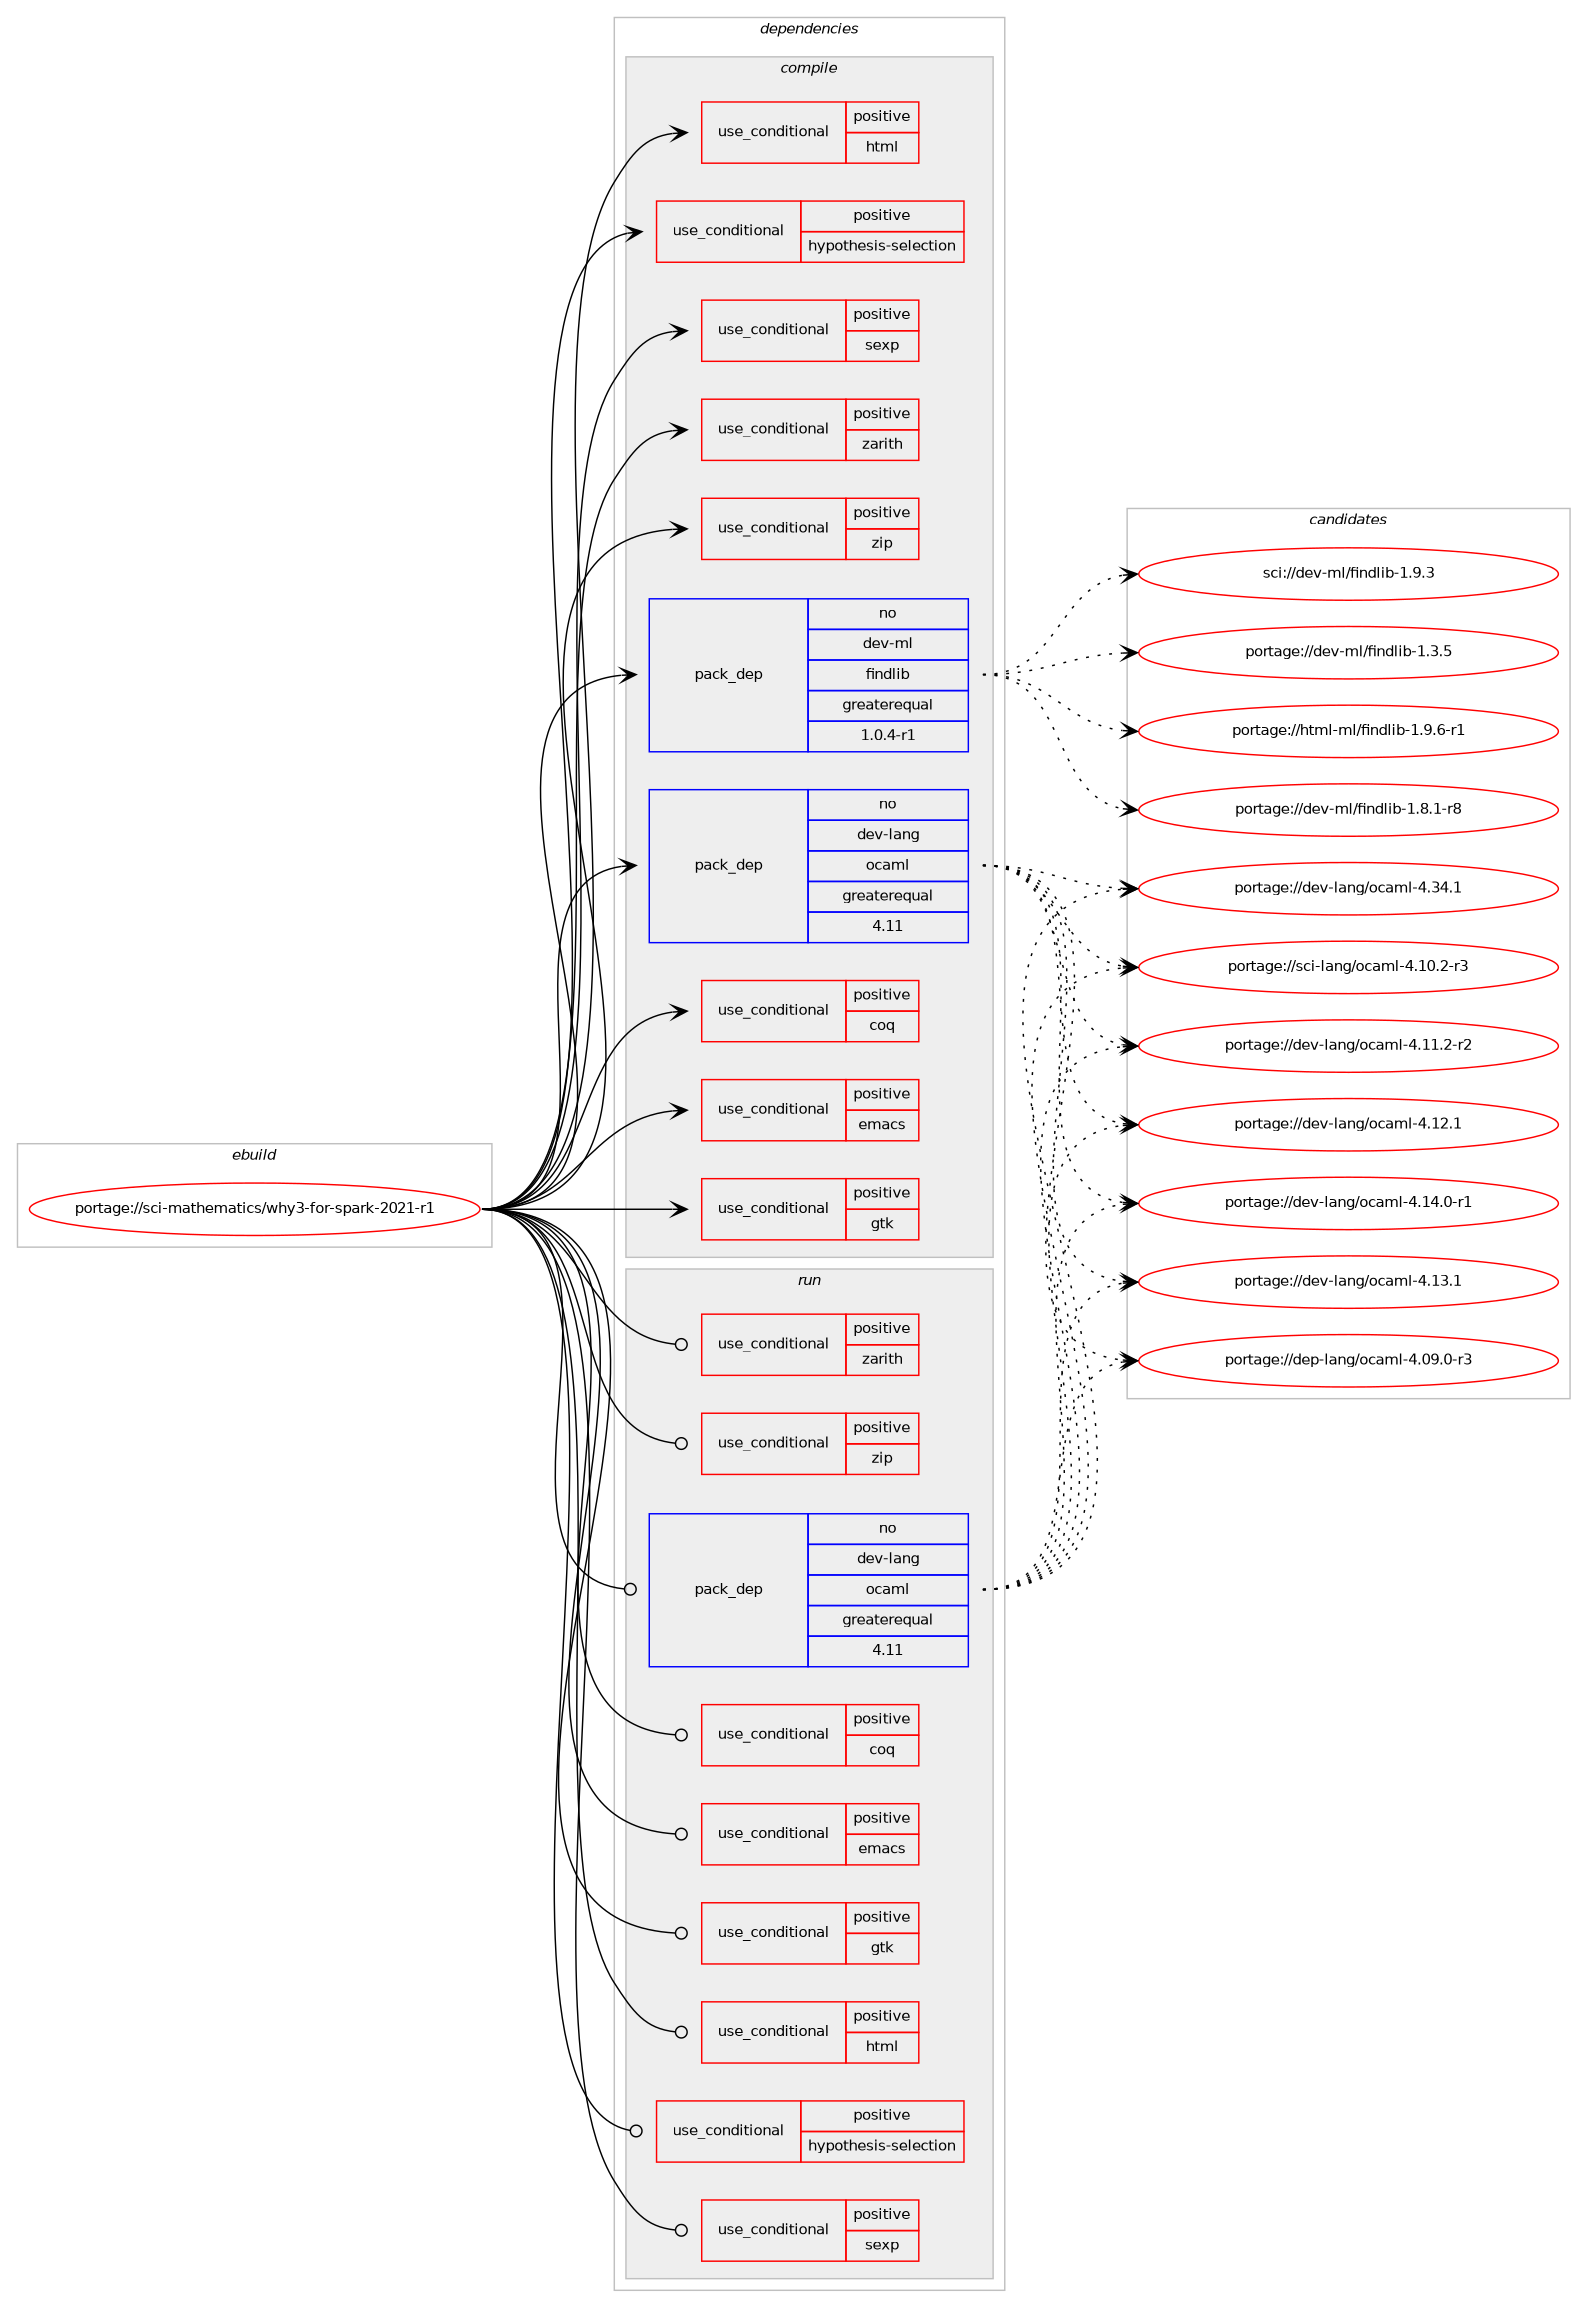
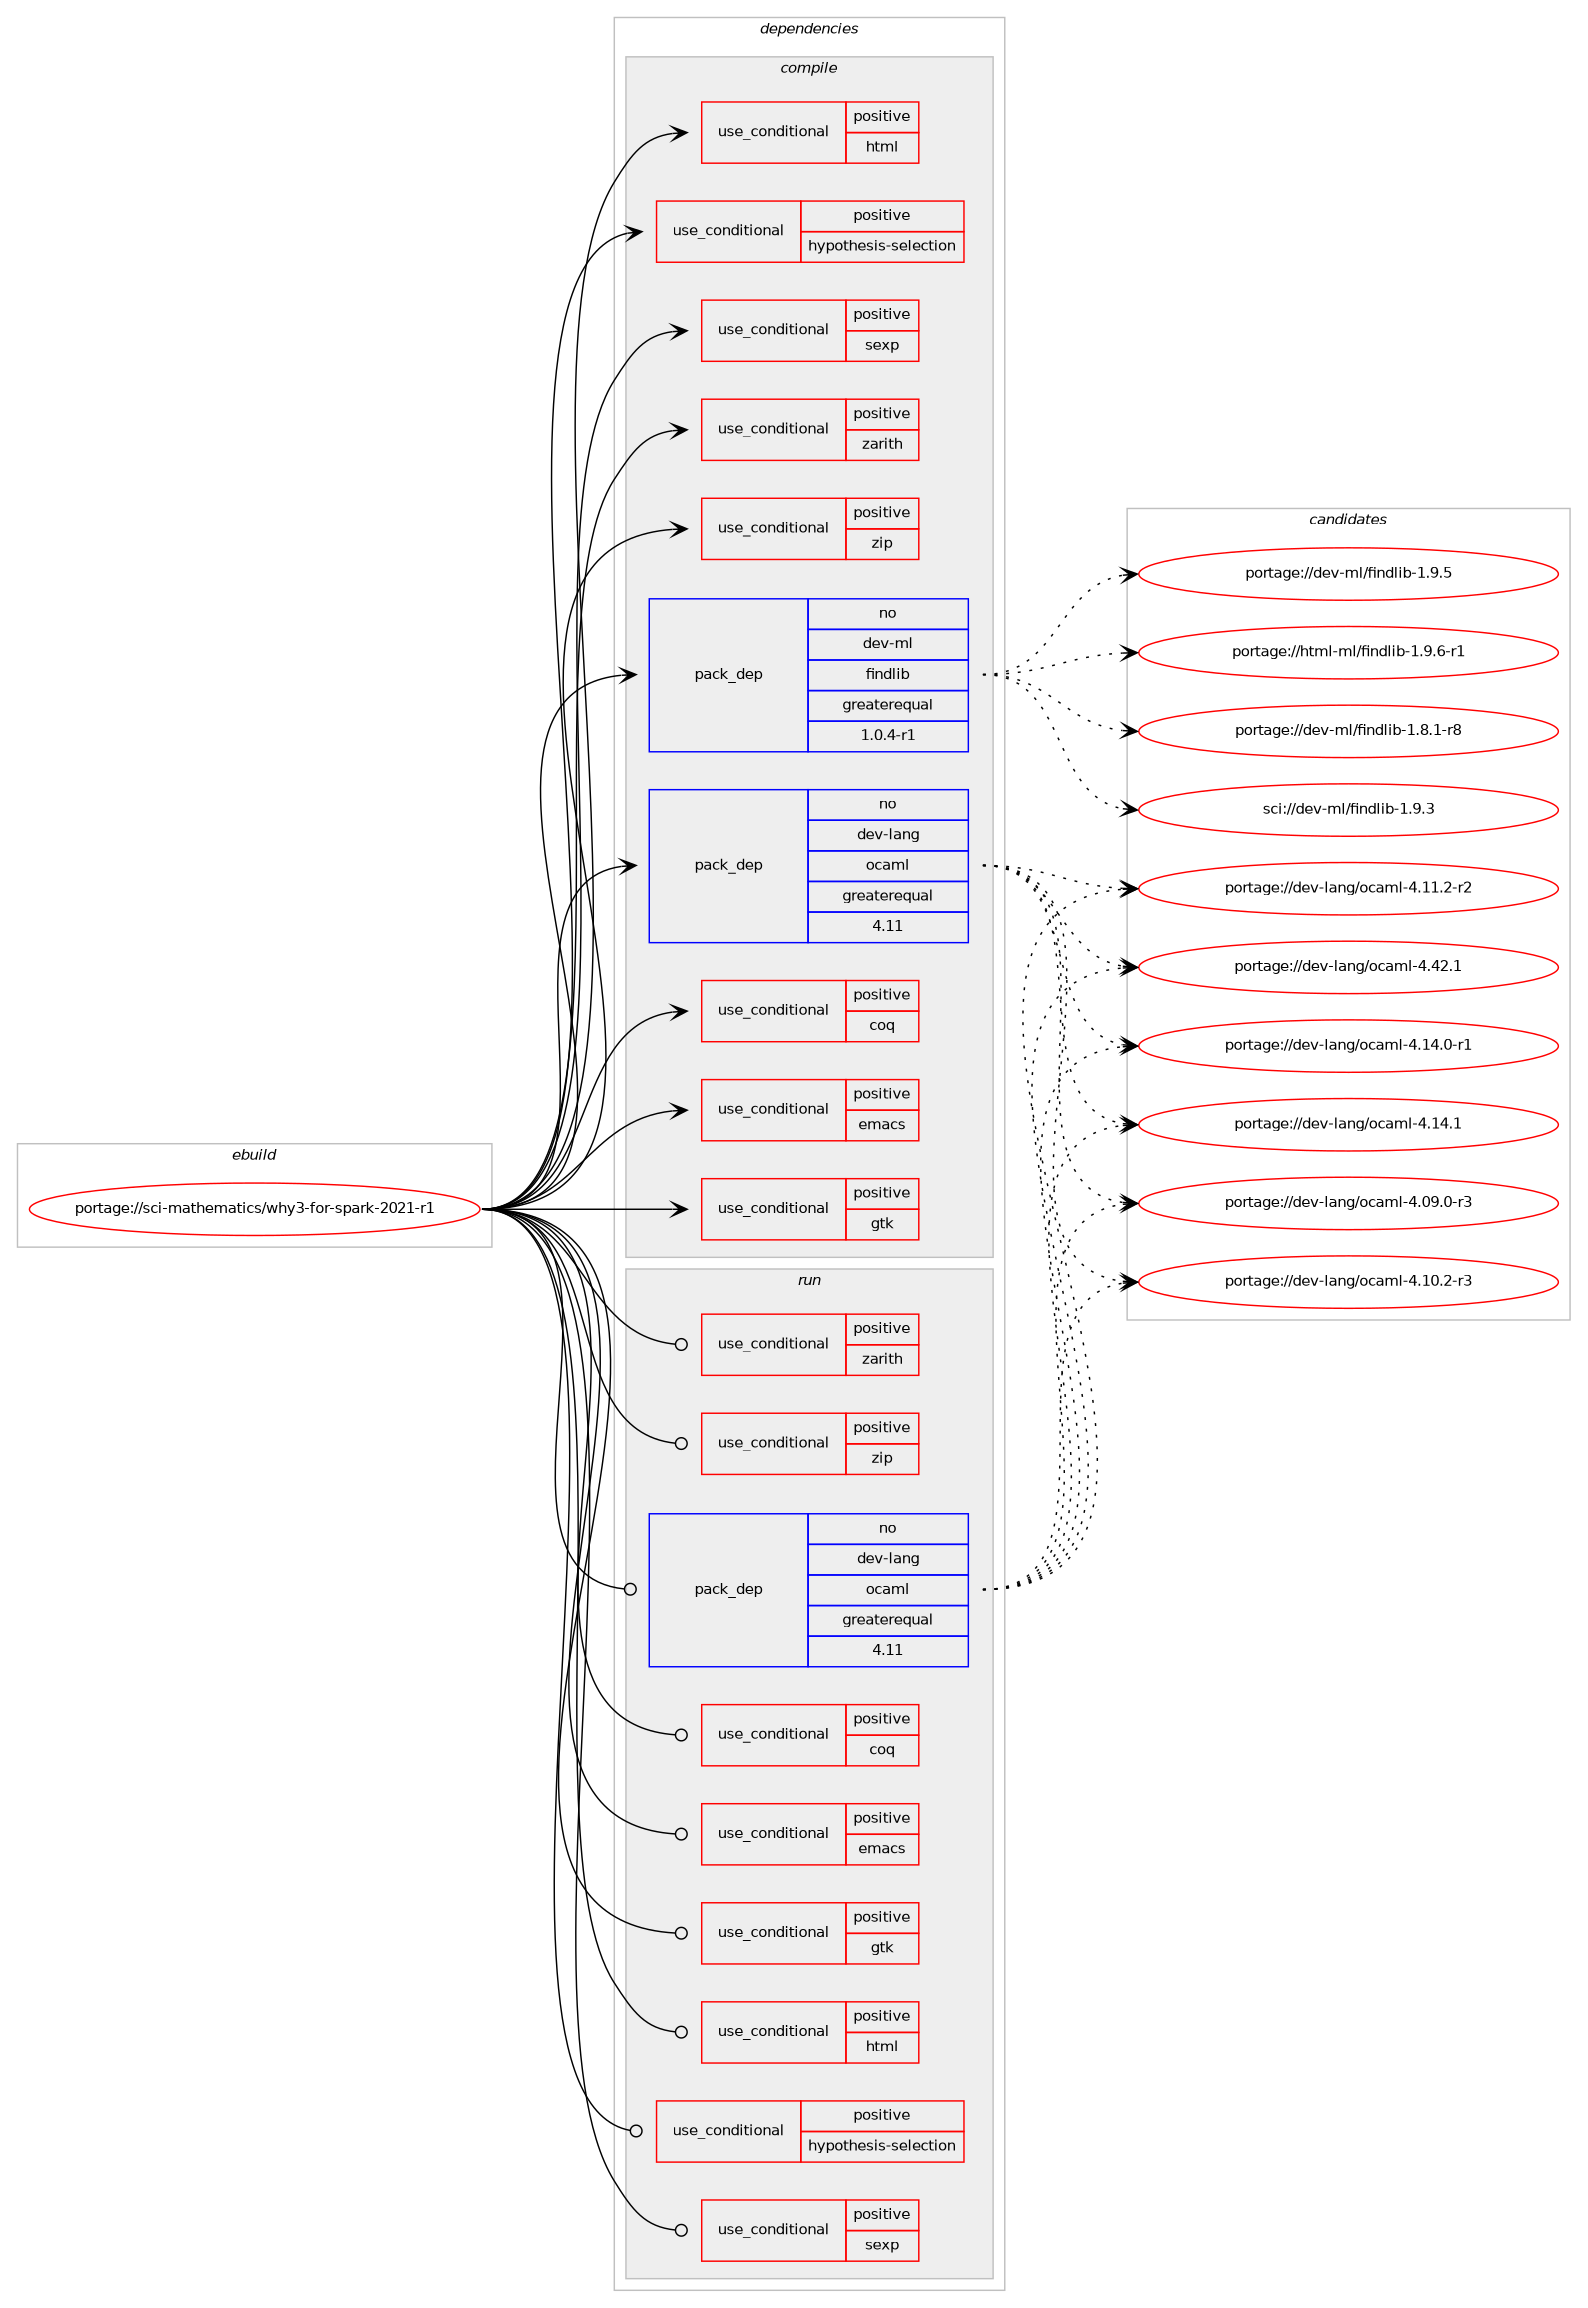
  digraph {
    compound=true
    concentrate=true
    fontname=Helvetica
    fontsize=10
    newrank=true
    rankdir=LR
    ranksep=1.5
    node [color=red fontname=Helvetica fontsize=10 shape=none]
    edge [arrowhead=vee headport=w style=solid tailport=e weight=20]
    n1 [label="portage://sci-mathematics/why3-for-spark-2021-r1" width=4 shape=""]
    n2 [label=<<TABLE BORDER="0" CELLBORDER="1" CELLSPACING="0" CELLPADDING="4"><TR><TD ROWSPAN="3" CELLPADDING="10">use_conditional</TD></TR><TR><TD>positive</TD></TR><TR><TD>coq</TD></TR></TABLE>>]
    n3 [label=<<TABLE BORDER="0" CELLBORDER="1" CELLSPACING="0" CELLPADDING="4"><TR><TD ROWSPAN="3" CELLPADDING="10">use_conditional</TD></TR><TR><TD>positive</TD></TR><TR><TD>emacs</TD></TR></TABLE>>]
    n4 [label=<<TABLE BORDER="0" CELLBORDER="1" CELLSPACING="0" CELLPADDING="4"><TR><TD ROWSPAN="3" CELLPADDING="10">use_conditional</TD></TR><TR><TD>positive</TD></TR><TR><TD>gtk</TD></TR></TABLE>>]
    n5 [label=<<TABLE BORDER="0" CELLBORDER="1" CELLSPACING="0" CELLPADDING="4"><TR><TD ROWSPAN="3" CELLPADDING="10">use_conditional</TD></TR><TR><TD>positive</TD></TR><TR><TD>html</TD></TR></TABLE>>]
    n6 [label=<<TABLE BORDER="0" CELLBORDER="1" CELLSPACING="0" CELLPADDING="4"><TR><TD ROWSPAN="3" CELLPADDING="10">use_conditional</TD></TR><TR><TD>positive</TD></TR><TR><TD>hypothesis-selection</TD></TR></TABLE>>]
    n7 [label=<<TABLE BORDER="0" CELLBORDER="1" CELLSPACING="0" CELLPADDING="4"><TR><TD ROWSPAN="3" CELLPADDING="10">use_conditional</TD></TR><TR><TD>positive</TD></TR><TR><TD>sexp</TD></TR></TABLE>>]
    n8 [label=<<TABLE BORDER="0" CELLBORDER="1" CELLSPACING="0" CELLPADDING="4"><TR><TD ROWSPAN="3" CELLPADDING="10">use_conditional</TD></TR><TR><TD>positive</TD></TR><TR><TD>zarith</TD></TR></TABLE>>]
    n9 [label=<<TABLE BORDER="0" CELLBORDER="1" CELLSPACING="0" CELLPADDING="4"><TR><TD ROWSPAN="3" CELLPADDING="10">use_conditional</TD></TR><TR><TD>positive</TD></TR><TR><TD>zip</TD></TR></TABLE>>]
    n10 [color=blue label=<<TABLE BORDER="0" CELLBORDER="1" CELLSPACING="0" CELLPADDING="4" WIDTH="220"><TR><TD ROWSPAN="6" CELLPADDING="30">pack_dep</TD></TR><TR><TD WIDTH="110">no</TD></TR><TR><TD>dev-lang</TD></TR><TR><TD>ocaml</TD></TR><TR><TD>greaterequal</TD></TR><TR><TD>4.11</TD></TR></TABLE>>]
    n11 [color=blue label=<<TABLE BORDER="0" CELLBORDER="1" CELLSPACING="0" CELLPADDING="4" WIDTH="220"><TR><TD ROWSPAN="6" CELLPADDING="30">pack_dep</TD></TR><TR><TD WIDTH="110">no</TD></TR><TR><TD>dev-ml</TD></TR><TR><TD>findlib</TD></TR><TR><TD>greaterequal</TD></TR><TR><TD>1.0.4-r1</TD></TR></TABLE>>]
    n12 [label=<<TABLE BORDER="0" CELLBORDER="1" CELLSPACING="0" CELLPADDING="4"><TR><TD ROWSPAN="3" CELLPADDING="10">use_conditional</TD></TR><TR><TD>positive</TD></TR><TR><TD>coq</TD></TR></TABLE>>]
    n13 [label=<<TABLE BORDER="0" CELLBORDER="1" CELLSPACING="0" CELLPADDING="4"><TR><TD ROWSPAN="3" CELLPADDING="10">use_conditional</TD></TR><TR><TD>positive</TD></TR><TR><TD>emacs</TD></TR></TABLE>>]
    n14 [label=<<TABLE BORDER="0" CELLBORDER="1" CELLSPACING="0" CELLPADDING="4"><TR><TD ROWSPAN="3" CELLPADDING="10">use_conditional</TD></TR><TR><TD>positive</TD></TR><TR><TD>gtk</TD></TR></TABLE>>]
    n15 [label=<<TABLE BORDER="0" CELLBORDER="1" CELLSPACING="0" CELLPADDING="4"><TR><TD ROWSPAN="3" CELLPADDING="10">use_conditional</TD></TR><TR><TD>positive</TD></TR><TR><TD>html</TD></TR></TABLE>>]
    n16 [label=<<TABLE BORDER="0" CELLBORDER="1" CELLSPACING="0" CELLPADDING="4"><TR><TD ROWSPAN="3" CELLPADDING="10">use_conditional</TD></TR><TR><TD>positive</TD></TR><TR><TD>hypothesis-selection</TD></TR></TABLE>>]
    n17 [label=<<TABLE BORDER="0" CELLBORDER="1" CELLSPACING="0" CELLPADDING="4"><TR><TD ROWSPAN="3" CELLPADDING="10">use_conditional</TD></TR><TR><TD>positive</TD></TR><TR><TD>sexp</TD></TR></TABLE>>]
    n18 [label=<<TABLE BORDER="0" CELLBORDER="1" CELLSPACING="0" CELLPADDING="4"><TR><TD ROWSPAN="3" CELLPADDING="10">use_conditional</TD></TR><TR><TD>positive</TD></TR><TR><TD>zarith</TD></TR></TABLE>>]
    n19 [label=<<TABLE BORDER="0" CELLBORDER="1" CELLSPACING="0" CELLPADDING="4"><TR><TD ROWSPAN="3" CELLPADDING="10">use_conditional</TD></TR><TR><TD>positive</TD></TR><TR><TD>zip</TD></TR></TABLE>>]
    n20 [color=blue label=<<TABLE BORDER="0" CELLBORDER="1" CELLSPACING="0" CELLPADDING="4" WIDTH="220"><TR><TD ROWSPAN="6" CELLPADDING="30">pack_dep</TD></TR><TR><TD WIDTH="110">no</TD></TR><TR><TD>dev-lang</TD></TR><TR><TD>ocaml</TD></TR><TR><TD>greaterequal</TD></TR><TR><TD>4.11</TD></TR></TABLE>>]
-   n21 [label="portage://dep-lang/ocaml-4.09.0-r3" width=4 shape=""]
-   n22 [label="portage://sci-lang/ocaml-4.10.2-r3" width=4 shape=""]
+   n21 [label="portage://dev-lang/ocaml-4.09.0-r3" width=4 shape=""]
+   n22 [label="portage://dev-lang/ocaml-4.10.2-r3" width=4 shape=""]
    n23 [label="portage://dev-lang/ocaml-4.11.2-r2" width=4 shape=""]
-   n24 [label="portage://dev-lang/ocaml-4.12.1" width=4 shape=""]
-   n25 [label="portage://dev-lang/ocaml-4.13.1" width=4 shape=""]
+   n24 [label="portage://dev-lang/ocaml-4.42.1" width=4 shape=""]
    n26 [label="portage://dev-lang/ocaml-4.14.0-r1" width=4 shape=""]
-   n27 [label="portage://dev-lang/ocaml-4.34.1" width=4 shape=""]
+   n27 [label="portage://dev-lang/ocaml-4.14.1" width=4 shape=""]
    n28 [label="portage://dev-ml/findlib-1.8.1-r8" width=4 shape=""]
    n29 [label="sci://dev-ml/findlib-1.9.3" width=4 shape=""]
-   n30 [label="portage://dev-ml/findlib-1.3.5" width=4 shape=""]
+   n30 [label="portage://dev-ml/findlib-1.9.5" width=4 shape=""]
    n31 [label="portage://html-ml/findlib-1.9.6-r1" width=4 shape=""]
    subgraph cluster_1 {
      color=gray
      label=<<i>ebuild</i>>
      rank=same
      n1
    }
    subgraph cluster_2 {
      color=gray
      label=<<i>dependencies</i>>
      subgraph cluster_3 {
        color=gray
        fillcolor="#eeeeee"
        label=<<i>compile</i>>
        style=filled
        subgraph sub_4 {
          color=gray
          fillcolor="#eeeeee"
          label=<<i>compile</i>>
          style=filled
          n2
        }
        subgraph sub_5 {
          color=gray
          fillcolor="#eeeeee"
          label=<<i>compile</i>>
          style=filled
          n3
        }
        subgraph sub_6 {
          color=gray
          fillcolor="#eeeeee"
          label=<<i>compile</i>>
          style=filled
          n4
        }
        subgraph sub_7 {
          color=gray
          fillcolor="#eeeeee"
          label=<<i>compile</i>>
          style=filled
          n5
        }
        subgraph sub_8 {
          color=gray
          fillcolor="#eeeeee"
          label=<<i>compile</i>>
          style=filled
          n6
        }
        subgraph sub_9 {
          color=gray
          fillcolor="#eeeeee"
          label=<<i>compile</i>>
          style=filled
          n7
        }
        subgraph sub_10 {
          color=gray
          fillcolor="#eeeeee"
          label=<<i>compile</i>>
          style=filled
          n8
        }
        subgraph sub_11 {
          color=gray
          fillcolor="#eeeeee"
          label=<<i>compile</i>>
          style=filled
          n9
        }
        subgraph sub_12 {
          color=gray
          fillcolor="#eeeeee"
          label=<<i>compile</i>>
          style=filled
          n10
        }
        subgraph sub_13 {
          color=gray
          fillcolor="#eeeeee"
          label=<<i>compile</i>>
          style=filled
          n11
        }
      }
      subgraph cluster_14 {
        color=gray
        fillcolor="#eeeeee"
        label=<<i>compile and run</i>>
        style=filled
      }
      subgraph cluster_15 {
        color=gray
        fillcolor="#eeeeee"
        label=<<i>run</i>>
        style=filled
        subgraph sub_16 {
          color=gray
          fillcolor="#eeeeee"
          label=<<i>run</i>>
          style=filled
          n12
        }
        subgraph sub_17 {
          color=gray
          fillcolor="#eeeeee"
          label=<<i>run</i>>
          style=filled
          n13
        }
        subgraph sub_18 {
          color=gray
          fillcolor="#eeeeee"
          label=<<i>run</i>>
          style=filled
          n14
        }
        subgraph sub_19 {
          color=gray
          fillcolor="#eeeeee"
          label=<<i>run</i>>
          style=filled
          n15
        }
        subgraph sub_20 {
          color=gray
          fillcolor="#eeeeee"
          label=<<i>run</i>>
          style=filled
          n16
        }
        subgraph sub_21 {
          color=gray
          fillcolor="#eeeeee"
          label=<<i>run</i>>
          style=filled
          n17
        }
        subgraph sub_22 {
          color=gray
          fillcolor="#eeeeee"
          label=<<i>run</i>>
          style=filled
          n18
        }
        subgraph sub_23 {
          color=gray
          fillcolor="#eeeeee"
          label=<<i>run</i>>
          style=filled
          n19
        }
        subgraph sub_24 {
          color=gray
          fillcolor="#eeeeee"
          label=<<i>run</i>>
          style=filled
          n20
        }
      }
    }
    subgraph cluster_25 {
      color=gray
      label=<<i>candidates</i>>
      rank=same
      subgraph sub_26 {
        color=black
        label=<<i>candidates</i>>
        nodesep=1
        rank=same
        n21
        n22
        n23
        n24
-       n25
        n26
        n27
      }
      subgraph sub_27 {
        color=black
        label=<<i>candidates</i>>
        nodesep=1
        rank=same
        n28
        n29
        n30
        n31
      }
      subgraph sub_28 {
        color=black
        label=<<i>candidates</i>>
        nodesep=1
        rank=same
        n21
        n22
        n23
        n24
-       n25
        n26
        n27
      }
    }
    n1 -> n2
    n1 -> n3
    n1 -> n4
    n1 -> n5
    n1 -> n6
    n1 -> n7
    n1 -> n8
    n1 -> n9
    n1 -> n10
    n1 -> n11
    n1 -> n12 [arrowhead=odot]
    n1 -> n13 [arrowhead=odot]
    n1 -> n14 [arrowhead=odot]
    n1 -> n15 [arrowhead=odot]
    n1 -> n16 [arrowhead=odot]
    n1 -> n17 [arrowhead=odot]
    n1 -> n18 [arrowhead=odot]
    n1 -> n19 [arrowhead=odot]
    n1 -> n20 [arrowhead=odot]
    n10 -> n21 [style=dotted weight=100]
    n10 -> n22 [style=dotted weight=100]
    n10 -> n23 [style=dotted weight=100]
    n10 -> n24 [style=dotted weight=100]
-   n10 -> n25 [style=dotted weight=100]
    n10 -> n26 [style=dotted weight=100]
    n10 -> n27 [style=dotted weight=100]
    n11 -> n28 [style=dotted weight=100]
    n11 -> n29 [style=dotted weight=100]
    n11 -> n30 [style=dotted weight=100]
    n11 -> n31 [style=dotted weight=100]
    n20 -> n21 [style=dotted weight=100]
    n20 -> n22 [style=dotted weight=100]
    n20 -> n23 [style=dotted weight=100]
    n20 -> n24 [style=dotted weight=100]
-   n20 -> n25 [style=dotted weight=100]
    n20 -> n26 [style=dotted weight=100]
    n20 -> n27 [style=dotted weight=100]
  }
